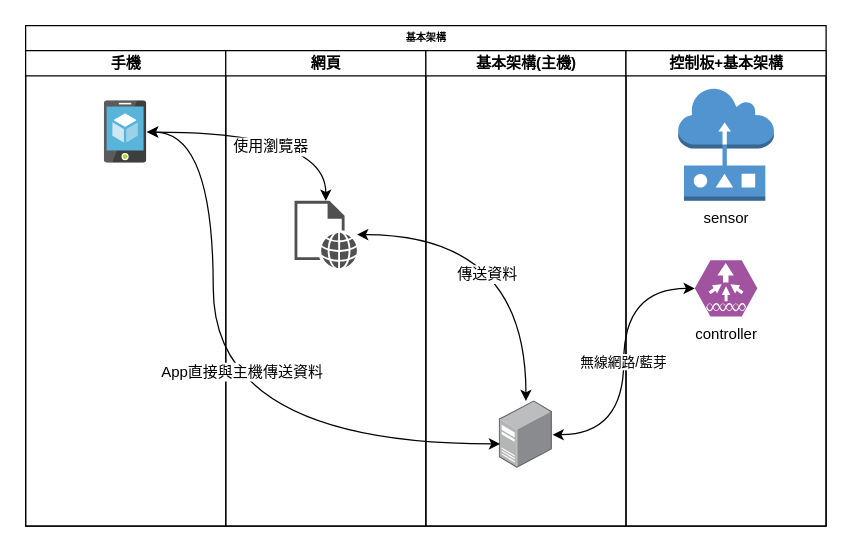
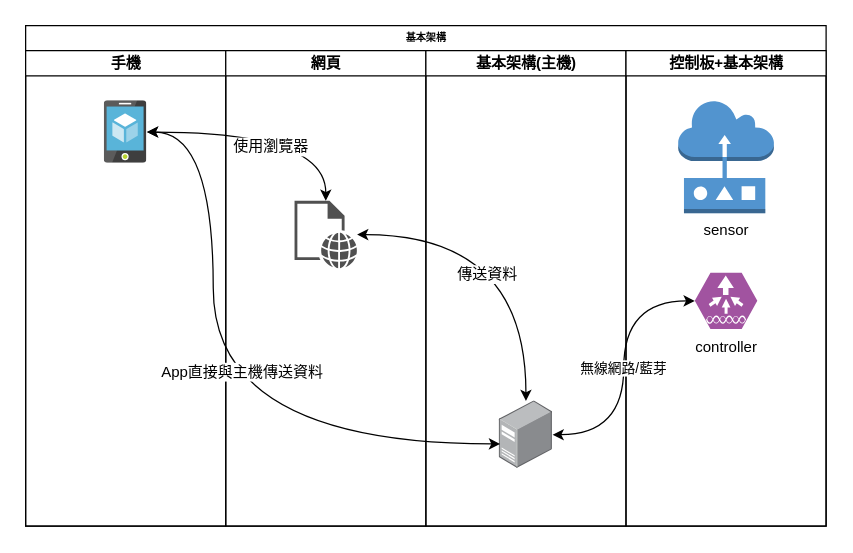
  <mxCell id="0" />
  <mxCell id="1" parent="0" />
  <mxCell id="2" value="基本架構" style="swimlane;html=1;childLayout=stackLayout;startSize=20;rounded=0;shadow=0;labelBackgroundColor=none;strokeWidth=1;fontFamily=Verdana;fontSize=8;align=center;" parent="1" vertex="1"><mxGeometry x="20" y="20" width="640" height="400" as="geometry" /></mxCell>
  <mxCell id="3" value="手機" style="swimlane;html=1;startSize=20;" parent="2" vertex="1"><mxGeometry y="20" width="160" height="380" as="geometry" /></mxCell>
  <mxCell id="4" value="" style="aspect=fixed;html=1;points=[];align=center;image;fontSize=12;image=img/lib/mscae/App_Service_Mobile_App.svg;" vertex="1" parent="3"><mxGeometry x="63" y="40" width="34" height="50" as="geometry" /></mxCell>
  <mxCell id="5" value="網頁" style="swimlane;html=1;startSize=20;" parent="2" vertex="1"><mxGeometry x="160" y="20" width="160" height="380" as="geometry" /></mxCell>
  <mxCell id="6" value="" style="pointerEvents=1;shadow=0;dashed=0;html=1;strokeColor=none;fillColor=#505050;labelPosition=center;verticalLabelPosition=bottom;verticalAlign=top;outlineConnect=0;align=center;shape=mxgraph.office.concepts.web_page;" vertex="1" parent="5"><mxGeometry x="55" y="120" width="50" height="54" as="geometry" /></mxCell>
  <mxCell id="7" value="基本架構(主機)" style="swimlane;html=1;startSize=20;" parent="2" vertex="1"><mxGeometry x="320" y="20" width="160" height="380" as="geometry" /></mxCell>
  <mxCell id="8" value="" style="points=[];aspect=fixed;html=1;align=center;shadow=0;dashed=0;image;image=img/lib/allied_telesis/computer_and_terminals/Server_Desktop.svg;" vertex="1" parent="7"><mxGeometry x="58.7" y="280" width="42.6" height="54" as="geometry" /></mxCell>
  <mxCell id="9" value="控制板+基本架構" style="swimlane;html=1;startSize=20;" parent="2" vertex="1"><mxGeometry x="480" y="20" width="160" height="380" as="geometry" /></mxCell>
- <mxCell id="10" value="controller" style="verticalLabelPosition=bottom;html=1;fillColor=#A153A0;verticalAlign=top;pointerEvents=1;align=center;points=[[0.25,0,0],[0.5,0,0],[0.75,0,0],[1,0.5,0],[0.75,1,0],[0.5,1,0],[0.25,1,0],[0,0.5,0],[0.125,0.25,0],[0.125,0.75,0],[0.875,0.25,0],[0.875,0.75,0]];shape=mxgraph.cisco_safe.design.wlan_controller;" vertex="1" parent="9"><mxGeometry x="55" y="167.5" width="50" height="45" as="geometry" /></mxCell>
- <mxCell id="11" value="sensor" style="outlineConnect=0;dashed=0;verticalLabelPosition=bottom;verticalAlign=top;align=center;html=1;shape=mxgraph.aws3.sensor;fillColor=#5294CF;gradientColor=none;" vertex="1" parent="9"><mxGeometry x="41.75" y="30" width="76.5" height="90" as="geometry" /></mxCell>
+ <mxCell id="10" value="controller" style="verticalLabelPosition=bottom;html=1;fillColor=#A153A0;verticalAlign=top;pointerEvents=1;align=center;points=[[0.25,0,0],[0.5,0,0],[0.75,0,0],[1,0.5,0],[0.75,1,0],[0.5,1,0],[0.25,1,0],[0,0.5,0],[0.125,0.25,0],[0.125,0.75,0],[0.875,0.25,0],[0.875,0.75,0]];shape=mxgraph.cisco_safe.design.wlan_controller;" vertex="1" parent="9"><mxGeometry x="55" y="177.5" width="50" height="45" as="geometry" /></mxCell>
+ <mxCell id="11" value="sensor" style="outlineConnect=0;dashed=0;verticalLabelPosition=bottom;verticalAlign=top;align=center;html=1;shape=mxgraph.aws3.sensor;fillColor=#5294CF;gradientColor=none;" vertex="1" parent="9"><mxGeometry x="41.75" y="40" width="76.5" height="90" as="geometry" /></mxCell>
  <mxCell id="12" value="無線網路/藍芽" style="edgeStyle=orthogonalEdgeStyle;rounded=0;orthogonalLoop=1;jettySize=auto;html=1;entryX=0;entryY=0.5;entryDx=0;entryDy=0;entryPerimeter=0;startArrow=classic;startFill=1;endArrow=classic;endFill=1;curved=1;" edge="1" parent="2" source="8" target="10"><mxGeometry relative="1" as="geometry" /></mxCell>
  <mxCell id="13" style="edgeStyle=orthogonalEdgeStyle;curved=1;rounded=0;orthogonalLoop=1;jettySize=auto;html=1;entryX=0.015;entryY=0.636;entryDx=0;entryDy=0;entryPerimeter=0;startArrow=classic;startFill=1;endArrow=classic;endFill=1;" edge="1" parent="2" source="4" target="8"><mxGeometry relative="1" as="geometry"><Array as="points"><mxPoint x="150" y="85" /><mxPoint x="150" y="334" /></Array></mxGeometry></mxCell>
  <mxCell id="14" value="App直接與主機傳送資料" style="text;html=1;align=center;verticalAlign=middle;resizable=0;points=[];labelBackgroundColor=#ffffff;" vertex="1" connectable="0" parent="13"><mxGeometry x="-0.083" y="22" relative="1" as="geometry"><mxPoint as="offset" /></mxGeometry></mxCell>
  <mxCell id="15" style="edgeStyle=orthogonalEdgeStyle;curved=1;rounded=0;orthogonalLoop=1;jettySize=auto;html=1;startArrow=classic;startFill=1;endArrow=classic;endFill=1;" edge="1" parent="2" source="6" target="8"><mxGeometry relative="1" as="geometry" /></mxCell>
  <mxCell id="16" value="傳送資料" style="text;html=1;align=center;verticalAlign=middle;resizable=0;points=[];labelBackgroundColor=#ffffff;" vertex="1" connectable="0" parent="15"><mxGeometry x="-0.231" y="-31" relative="1" as="geometry"><mxPoint as="offset" /></mxGeometry></mxCell>
  <mxCell id="17" style="edgeStyle=orthogonalEdgeStyle;curved=1;rounded=0;orthogonalLoop=1;jettySize=auto;html=1;startArrow=classic;startFill=1;endArrow=classic;endFill=1;" edge="1" parent="2" source="4" target="6"><mxGeometry relative="1" as="geometry" /></mxCell>
  <mxCell id="18" value="使用瀏覽器" style="text;html=1;align=center;verticalAlign=middle;resizable=0;points=[];labelBackgroundColor=#ffffff;" vertex="1" connectable="0" parent="17"><mxGeometry x="-0.013" y="-11" relative="1" as="geometry"><mxPoint as="offset" /></mxGeometry></mxCell>
